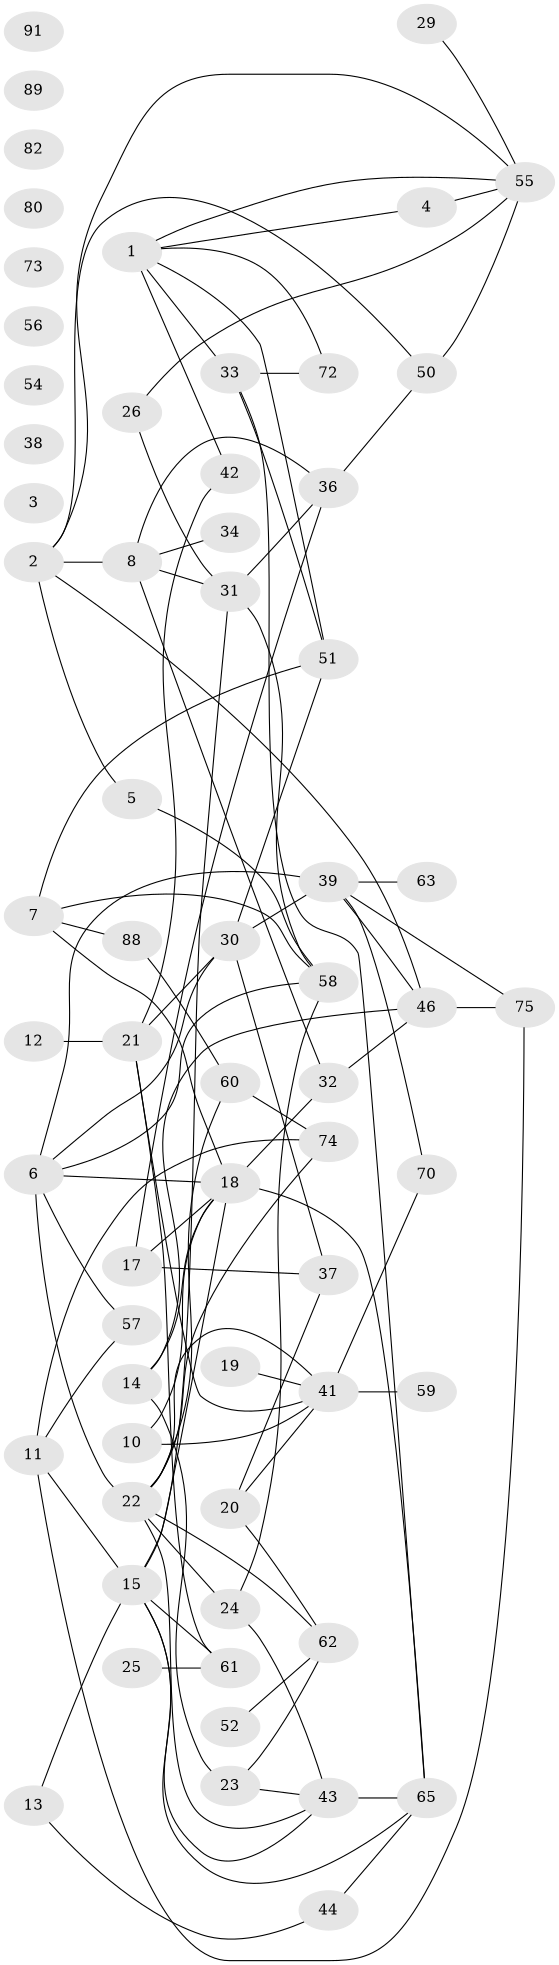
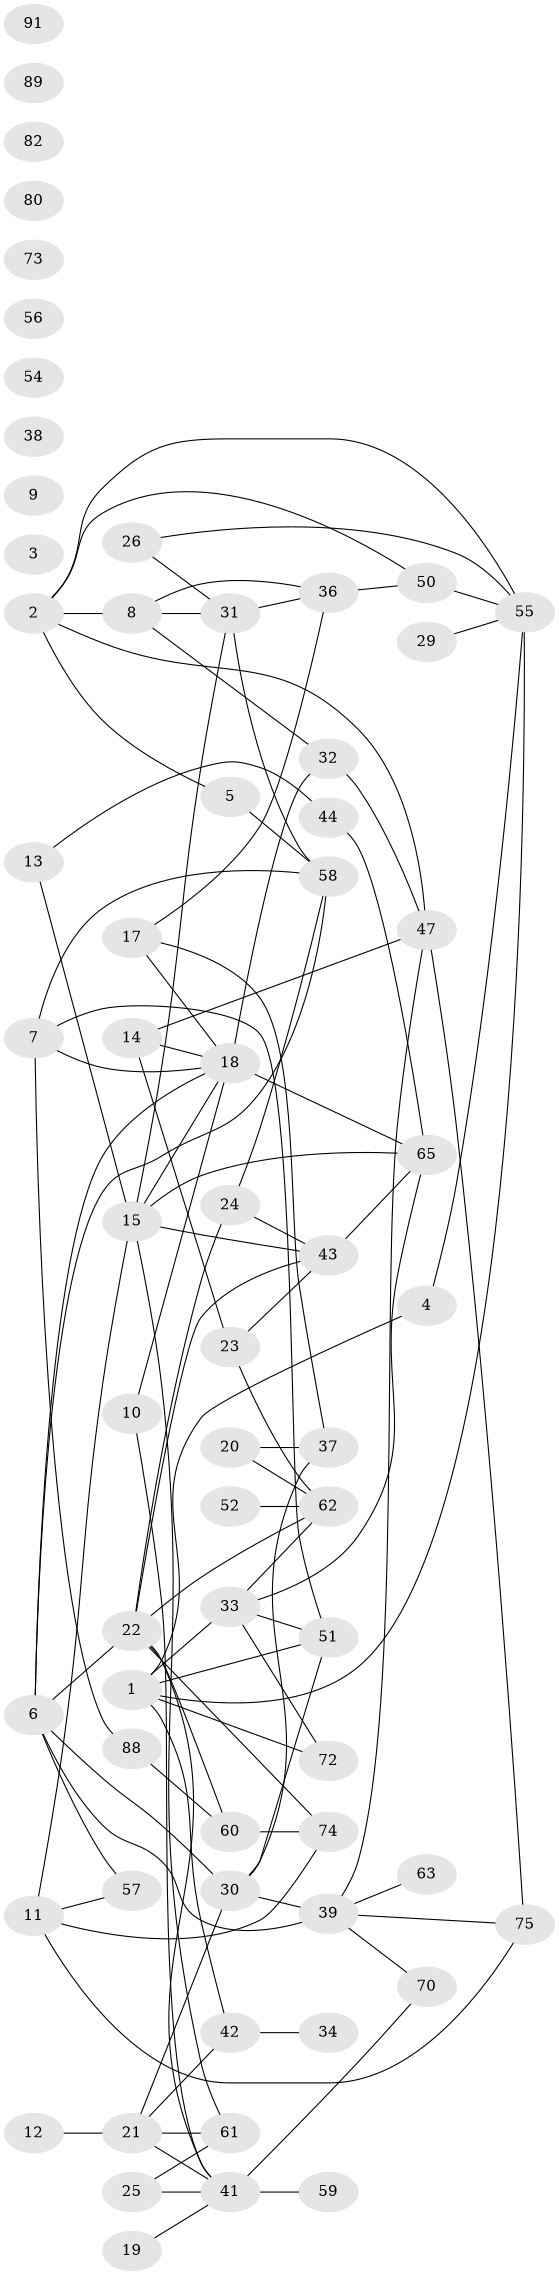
  graph {
    rankdir=LR
    node [color=gray90 style=filled]
    1 [super="+77"]
    4
    33 [super="+85"]
    42
    51 [super="+86"]
    n6 [label=55 super="+78"]
    72
    65 [super="+84"]
    62 [super="+90"]
    2 [super="+45"]
    5
    8 [super="+79"]
-   46 [super="+87"]
+   46 [super="+87" label=47]
    50 [super="+92"]
    58 [super="+76"]
    31 [super="+96"]
    32
    34
    36
    75
    3
    6 [super="+35"]
    18 [super="+69"]
    22 [super="+67"]
    30 [super="+47"]
    39 [super="+88"]
    57
    41 [super="+94"]
    74 [super="+95"]
    43 [super="+49"]
    24
    60
    37
    63
    70
    7 [super="+81"]
    n37 [label=88]
+   9 [super="+93"]
    10
    59 [super="+83"]
    11 [super="+66"]
    15 [super="+48"]
    61
    21 [super="+55"]
    12
    13
    44 [super="+71"]
    14 [super="+16"]
    23 [super="+68"]
    17 [super="+40"]
    19
    20
    25 [super="+27"]
    26
    29
    38
    52 [super="+64"]
    54
    56
    73
    80
    82
    89
    91
    1 -- 4
    1 -- 33
    1 -- 42
    1 -- 51
    1 -- n6
    1 -- 72
    4 -- n6
    33 -- 51
    33 -- 72
    33 -- 65
+   33 -- 62
    2 -- n6
    2 -- 5
    2 -- 8 [weight=2]
    2 -- 46
    2 -- 50
    5 -- 58
    8 -- 31
    8 -- 32
-   8 -- 34
+   42 -- 34
    8 -- 36
    46 -- 75
    50 -- n6
    31 -- 58
    31 -- 36
    32 -- 46
    36 -- 50
    6 -- 58
    6 -- 18
    6 -- 22
    6 -- 30
    6 -- 39
    6 -- 57
    18 -- 65
    18 -- 32
    22 -- 62
    22 -- 41
    22 -- 74
    22 -- 43
    22 -- 24
    22 -- 60
    30 -- 51
    30 -- 39
    30 -- 37
    39 -- 46
    39 -- 75
    39 -- 63
    39 -- 70
    41 -- 70
    41 -- 59
    43 -- 65
    24 -- 58
    24 -- 43
    60 -- 74
    7 -- 51
    7 -- 58
    7 -- 18
    7 -- n37
    n37 -- 60
    10 -- 18
    10 -- 41
    11 -- 75
    11 -- 57
    11 -- 74
    11 -- 15
    15 -- 65
    15 -- 31 [weight=2]
    15 -- 18
    15 -- 43
    15 -- 61
    21 -- 42
    21 -- 30
    21 -- 41
    21 -- 61
    12 -- 21
    13 -- 15
    13 -- 44
    44 -- 65
    14 -- 46
    14 -- 18
    14 -- 23
    23 -- 62
    23 -- 43
    17 -- 36
    17 -- 18
    17 -- 37
    19 -- 41
    20 -- 62
    20 -- 37
-   20 -- 41
+   25 -- 41
    25 -- 61
    26 -- n6
    26 -- 31
    29 -- n6
    52 -- 62
  }
